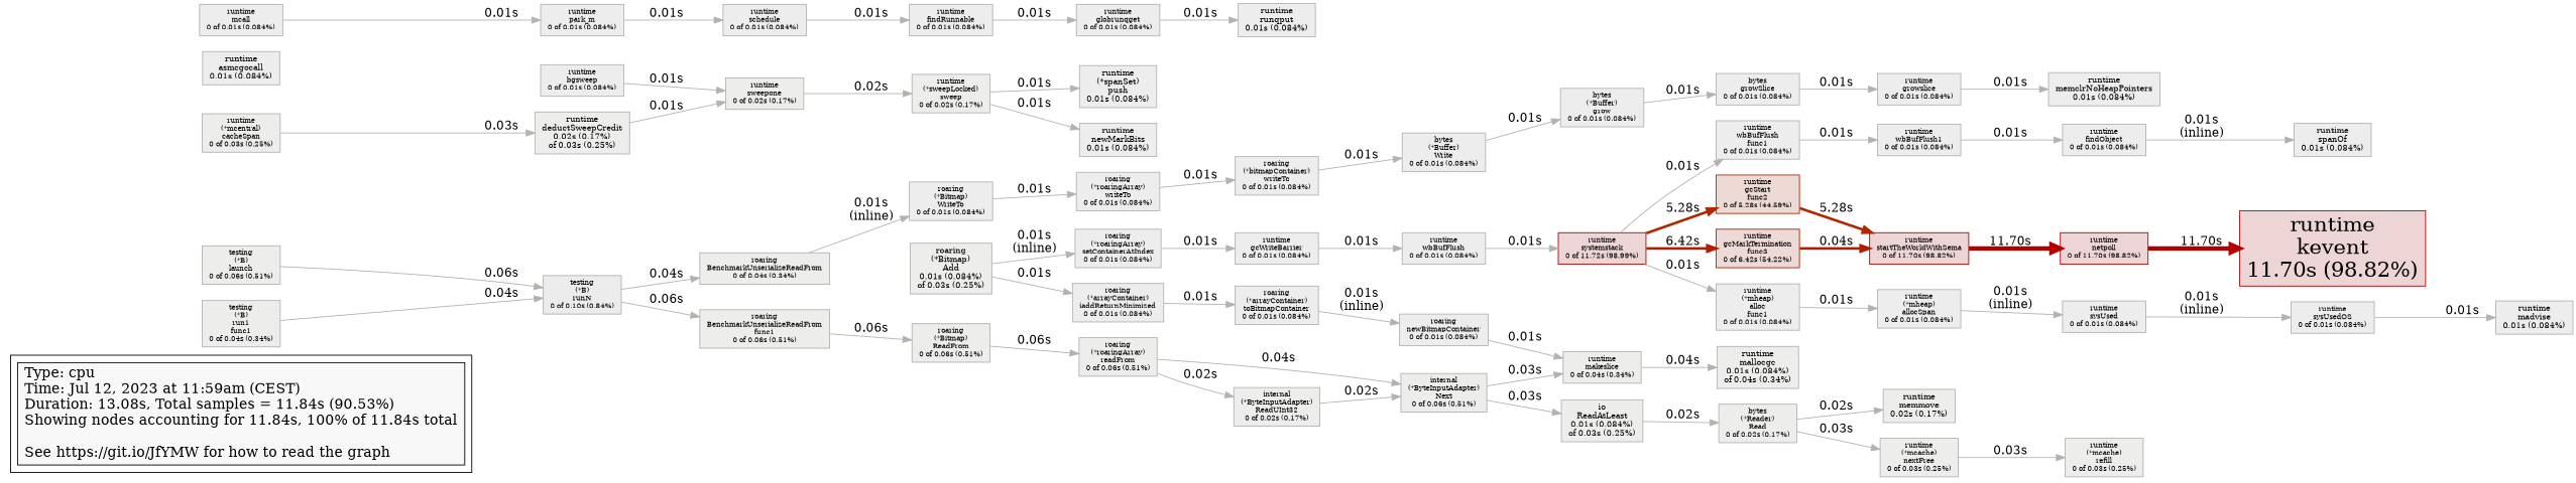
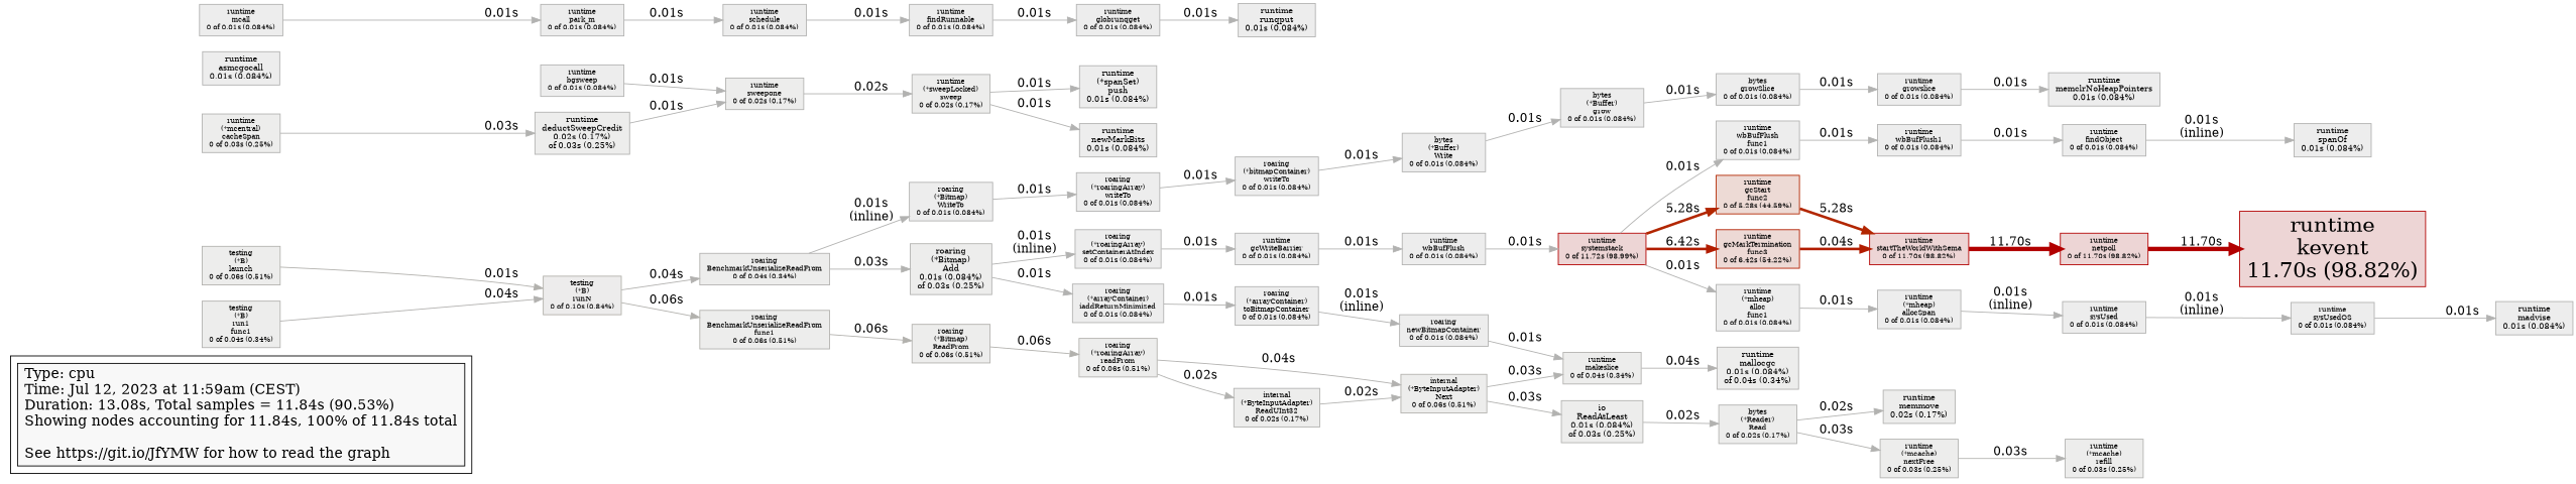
  digraph {
    rankdir=LR
    node [fillcolor="#ededed" fontsize=8 shape=box style=filled color="#b2b2b1"]
    edge [color="#b2b2b1"]
    n1 [fillcolor="#f8f8f8" fontsize=16 label="Type: cpu\lTime: Jul 12, 2023 at 11:59am (CEST)\lDuration: 13.08s, Total samples = 11.84s (90.53%)\lShowing nodes accounting for 11.84s, 100% of 11.84s total\l\lSee https://git.io/JfYMW for how to read the graph\l" color=""]
    n2 [color="#b20000" fillcolor="#edd5d5" fontsize=24 label="runtime\nkevent\n11.70s (98.82%)"]
    n3 [color="#b20000" fillcolor="#edd5d5" label="runtime\nsystemstack\n0 of 11.72s (98.99%)"]
    n4 [label="runtime\n(*mheap)\nalloc\nfunc1\n0 of 0.01s (0.084%)"]
    n5 [color="#b21d00" fillcolor="#edd9d5" label="runtime\ngcMarkTermination\nfunc3\n0 of 6.42s (54.22%)"]
    n6 [color="#b22600" fillcolor="#eddad5" label="runtime\ngcStart\nfunc2\n0 of 5.28s (44.59%)"]
    n7 [label="runtime\nwbBufFlush\nfunc1\n0 of 0.01s (0.084%)"]
    n8 [label="runtime\n(*mheap)\nallocSpan\n0 of 0.01s (0.084%)"]
    n9 [color="#b20000" fillcolor="#edd5d5" label="runtime\nstartTheWorldWithSema\n0 of 11.70s (98.82%)"]
    n10 [label="runtime\nwbBufFlush1\n0 of 0.01s (0.084%)"]
    n11 [color="#b20000" fillcolor="#edd5d5" label="runtime\nnetpoll\n0 of 11.70s (98.82%)"]
    n12 [color="#b2b0aa" fillcolor="#edecec" label="testing\n(*B)\nrunN\n0 of 0.10s (0.84%)"]
    n13 [color="#b2b1af" fillcolor="#ededec" label="roaring\nBenchmarkUnserializeReadFrom\n0 of 0.04s (0.34%)"]
    n14 [color="#b2b1ad" fillcolor="#ededec" label="roaring\nBenchmarkUnserializeReadFrom\nfunc1\n0 of 0.06s (0.51%)"]
    n15 [color="#b2b2b0" fillcolor="#ededec" fontsize=9 label="roaring\n(*Bitmap)\nAdd\n0.01s (0.084%)\nof 0.03s (0.25%)"]
    n16 [label="roaring\n(*Bitmap)\nWriteTo\n0 of 0.01s (0.084%)"]
    n17 [color="#b2b1ad" fillcolor="#ededec" label="roaring\n(*Bitmap)\nReadFrom\n0 of 0.06s (0.51%)"]
    n18 [color="#b2b1ad" fillcolor="#ededec" label="internal\n(*ByteInputAdapter)\nNext\n0 of 0.06s (0.51%)"]
    n19 [color="#b2b2b0" fillcolor="#ededec" fontsize=9 label="io\nReadAtLeast\n0.01s (0.084%)\nof 0.03s (0.25%)"]
    n20 [color="#b2b1af" fillcolor="#ededec" label="runtime\nmakeslice\n0 of 0.04s (0.34%)"]
    n21 [color="#b2b2b0" fillcolor="#ededec" label="bytes\n(*Reader)\nRead\n0 of 0.02s (0.17%)"]
    n22 [color="#b2b1af" fillcolor="#ededec" fontsize=9 label="runtime\nmallocgc\n0.01s (0.084%)\nof 0.04s (0.34%)"]
    n23 [color="#b2b1ad" fillcolor="#ededec" label="testing\n(*B)\nlaunch\n0 of 0.06s (0.51%)"]
    n24 [label="roaring\n(*arrayContainer)\niaddReturnMinimized\n0 of 0.01s (0.084%)"]
    n25 [label="roaring\n(*roaringArray)\nsetContainerAtIndex\n0 of 0.01s (0.084%)"]
    n26 [label="roaring\n(*arrayContainer)\ntoBitmapContainer\n0 of 0.01s (0.084%)"]
    n27 [label="runtime\ngcWriteBarrier\n0 of 0.01s (0.084%)"]
    n28 [color="#b2b1ad" fillcolor="#ededec" label="roaring\n(*roaringArray)\nreadFrom\n0 of 0.06s (0.51%)"]
    n29 [color="#b2b2b0" fillcolor="#ededec" label="internal\n(*ByteInputAdapter)\nReadUInt32\n0 of 0.02s (0.17%)"]
    n30 [color="#b2b2b0" fillcolor="#ededec" fontsize=9 label="runtime\ndeductSweepCredit\n0.02s (0.17%)\nof 0.03s (0.25%)"]
    n31 [color="#b2b2b0" fillcolor="#ededec" label="runtime\nsweepone\n0 of 0.02s (0.17%)"]
    n32 [color="#b2b2b0" fillcolor="#ededec" label="runtime\n(*sweepLocked)\nsweep\n0 of 0.02s (0.17%)"]
    n33 [color="#b2b2b0" fillcolor="#ededec" label="runtime\n(*mcache)\nnextFree\n0 of 0.03s (0.25%)"]
    n34 [color="#b2b2b0" fillcolor="#ededec" label="runtime\n(*mcache)\nrefill\n0 of 0.03s (0.25%)"]
    n35 [color="#b2b2b0" fillcolor="#ededec" fontsize=9 label="runtime\nmemmove\n0.02s (0.17%)"]
    n36 [color="#b2b1af" fillcolor="#ededec" label="testing\n(*B)\nrun1\nfunc1\n0 of 0.04s (0.34%)"]
    n37 [label="roaring\n(*roaringArray)\nwriteTo\n0 of 0.01s (0.084%)"]
    n38 [fontsize=9 label="runtime\nasmcgocall\n0.01s (0.084%)"]
    n39 [fontsize=9 label="runtime\n(*spanSet)\npush\n0.01s (0.084%)"]
    n40 [fontsize=9 label="runtime\nnewMarkBits\n0.01s (0.084%)"]
    n41 [fontsize=9 label="runtime\nmadvise\n0.01s (0.084%)"]
    n42 [fontsize=9 label="runtime\nmemclrNoHeapPointers\n0.01s (0.084%)"]
    n43 [fontsize=9 label="runtime\nrunqput\n0.01s (0.084%)"]
    n44 [fontsize=9 label="runtime\nspanOf\n0.01s (0.084%)"]
    n45 [label="runtime\nbgsweep\n0 of 0.01s (0.084%)"]
    n46 [label="runtime\nmcall\n0 of 0.01s (0.084%)"]
    n47 [label="runtime\npark_m\n0 of 0.01s (0.084%)"]
    n48 [label="runtime\nschedule\n0 of 0.01s (0.084%)"]
    n49 [label="bytes\n(*Buffer)\nWrite\n0 of 0.01s (0.084%)"]
    n50 [label="bytes\n(*Buffer)\ngrow\n0 of 0.01s (0.084%)"]
    n51 [label="bytes\ngrowSlice\n0 of 0.01s (0.084%)"]
    n52 [label="runtime\ngrowslice\n0 of 0.01s (0.084%)"]
    n53 [label="roaring\n(*bitmapContainer)\nwriteTo\n0 of 0.01s (0.084%)"]
    n54 [label="roaring\nnewBitmapContainer\n0 of 0.01s (0.084%)"]
    n55 [label="runtime\nwbBufFlush\n0 of 0.01s (0.084%)"]
    n56 [color="#b2b2b0" fillcolor="#ededec" label="runtime\n(*mcentral)\ncacheSpan\n0 of 0.03s (0.25%)"]
    n57 [label="runtime\nsysUsed\n0 of 0.01s (0.084%)"]
    n58 [label="runtime\nsysUsedOS\n0 of 0.01s (0.084%)"]
    n59 [label="runtime\nfindObject\n0 of 0.01s (0.084%)"]
    n60 [label="runtime\nfindRunnable\n0 of 0.01s (0.084%)"]
    n61 [label="runtime\nglobrunqget\n0 of 0.01s (0.084%)"]
    subgraph cluster_1 {
      n1
    }
    n3 -> n4 [label=" 0.01s"]
    n3 -> n5 [color="#b21d00" label=" 6.42s" penwidth=3 weight=55]
    n3 -> n6 [color="#b22600" label=" 5.28s" penwidth=3 weight=45]
    n3 -> n7 [label=" 0.01s"]
    n4 -> n8 [label=" 0.01s"]
    n5 -> n9 [color="#b21d00" label=" 0.04s" penwidth=3 weight=55]
    n6 -> n9 [color="#b22600" label=" 5.28s" penwidth=3 weight=45]
    n7 -> n10 [label=" 0.01s"]
    n8 -> n57 [label=" 0.01s\n (inline)"]
    n9 -> n11 [color="#b20000" label=" 11.70s" penwidth=5 weight=99]
    n10 -> n59 [label=" 0.01s"]
    n11 -> n2 [color="#b20000" label=" 11.70s" penwidth=5 weight=99]
    n12 -> n13 [color="#b2b1af" label=" 0.04s"]
    n12 -> n14 [color="#b2b1ad" label=" 0.06s"]
+   n13 -> n15 [color="#b2b2b0" label=" 0.03s"]
    n13 -> n16 [label=" 0.01s\n (inline)"]
    n14 -> n17 [color="#b2b1ad" label=" 0.06s"]
    n15 -> n24 [label=" 0.01s"]
    n15 -> n25 [label=" 0.01s\n (inline)"]
    n16 -> n37 [label=" 0.01s"]
    n17 -> n28 [color="#b2b1ad" label=" 0.06s"]
    n18 -> n19 [color="#b2b2b0" label=" 0.03s"]
    n18 -> n20 [color="#b2b2b0" label=" 0.03s"]
    n19 -> n21 [color="#b2b2b0" label=" 0.02s"]
    n20 -> n22 [color="#b2b1af" label=" 0.04s"]
    n21 -> n33 [color="#b2b2b0" label=" 0.03s"]
    n21 -> n35 [color="#b2b2b0" label=" 0.02s"]
-   n23 -> n12 [color="#b2b1ad" label=" 0.06s"]
+   n23 -> n12 [color="#b2b1ad" label=" 0.01s"]
    n24 -> n26 [label=" 0.01s"]
    n25 -> n27 [label=" 0.01s"]
    n26 -> n54 [label=" 0.01s\n (inline)"]
    n27 -> n55 [label=" 0.01s"]
    n28 -> n18 [color="#b2b1af" label=" 0.04s"]
    n28 -> n29 [color="#b2b2b0" label=" 0.02s"]
    n29 -> n18 [color="#b2b2b0" label=" 0.02s"]
    n30 -> n31 [label=" 0.01s"]
    n31 -> n32 [color="#b2b2b0" label=" 0.02s"]
    n32 -> n39 [label=" 0.01s"]
    n32 -> n40 [label=" 0.01s"]
    n33 -> n34 [color="#b2b2b0" label=" 0.03s"]
    n36 -> n12 [color="#b2b1af" label=" 0.04s"]
    n37 -> n53 [label=" 0.01s"]
    n45 -> n31 [label=" 0.01s"]
    n46 -> n47 [label=" 0.01s"]
    n47 -> n48 [label=" 0.01s"]
    n48 -> n60 [label=" 0.01s"]
    n49 -> n50 [label=" 0.01s"]
    n50 -> n51 [label=" 0.01s"]
    n51 -> n52 [label=" 0.01s"]
    n52 -> n42 [label=" 0.01s"]
    n53 -> n49 [label=" 0.01s"]
    n54 -> n20 [label=" 0.01s"]
    n55 -> n3 [label=" 0.01s"]
    n56 -> n30 [color="#b2b2b0" label=" 0.03s"]
    n57 -> n58 [label=" 0.01s\n (inline)"]
    n58 -> n41 [label=" 0.01s"]
    n59 -> n44 [label=" 0.01s\n (inline)"]
    n60 -> n61 [label=" 0.01s"]
    n61 -> n43 [label=" 0.01s"]
  }
